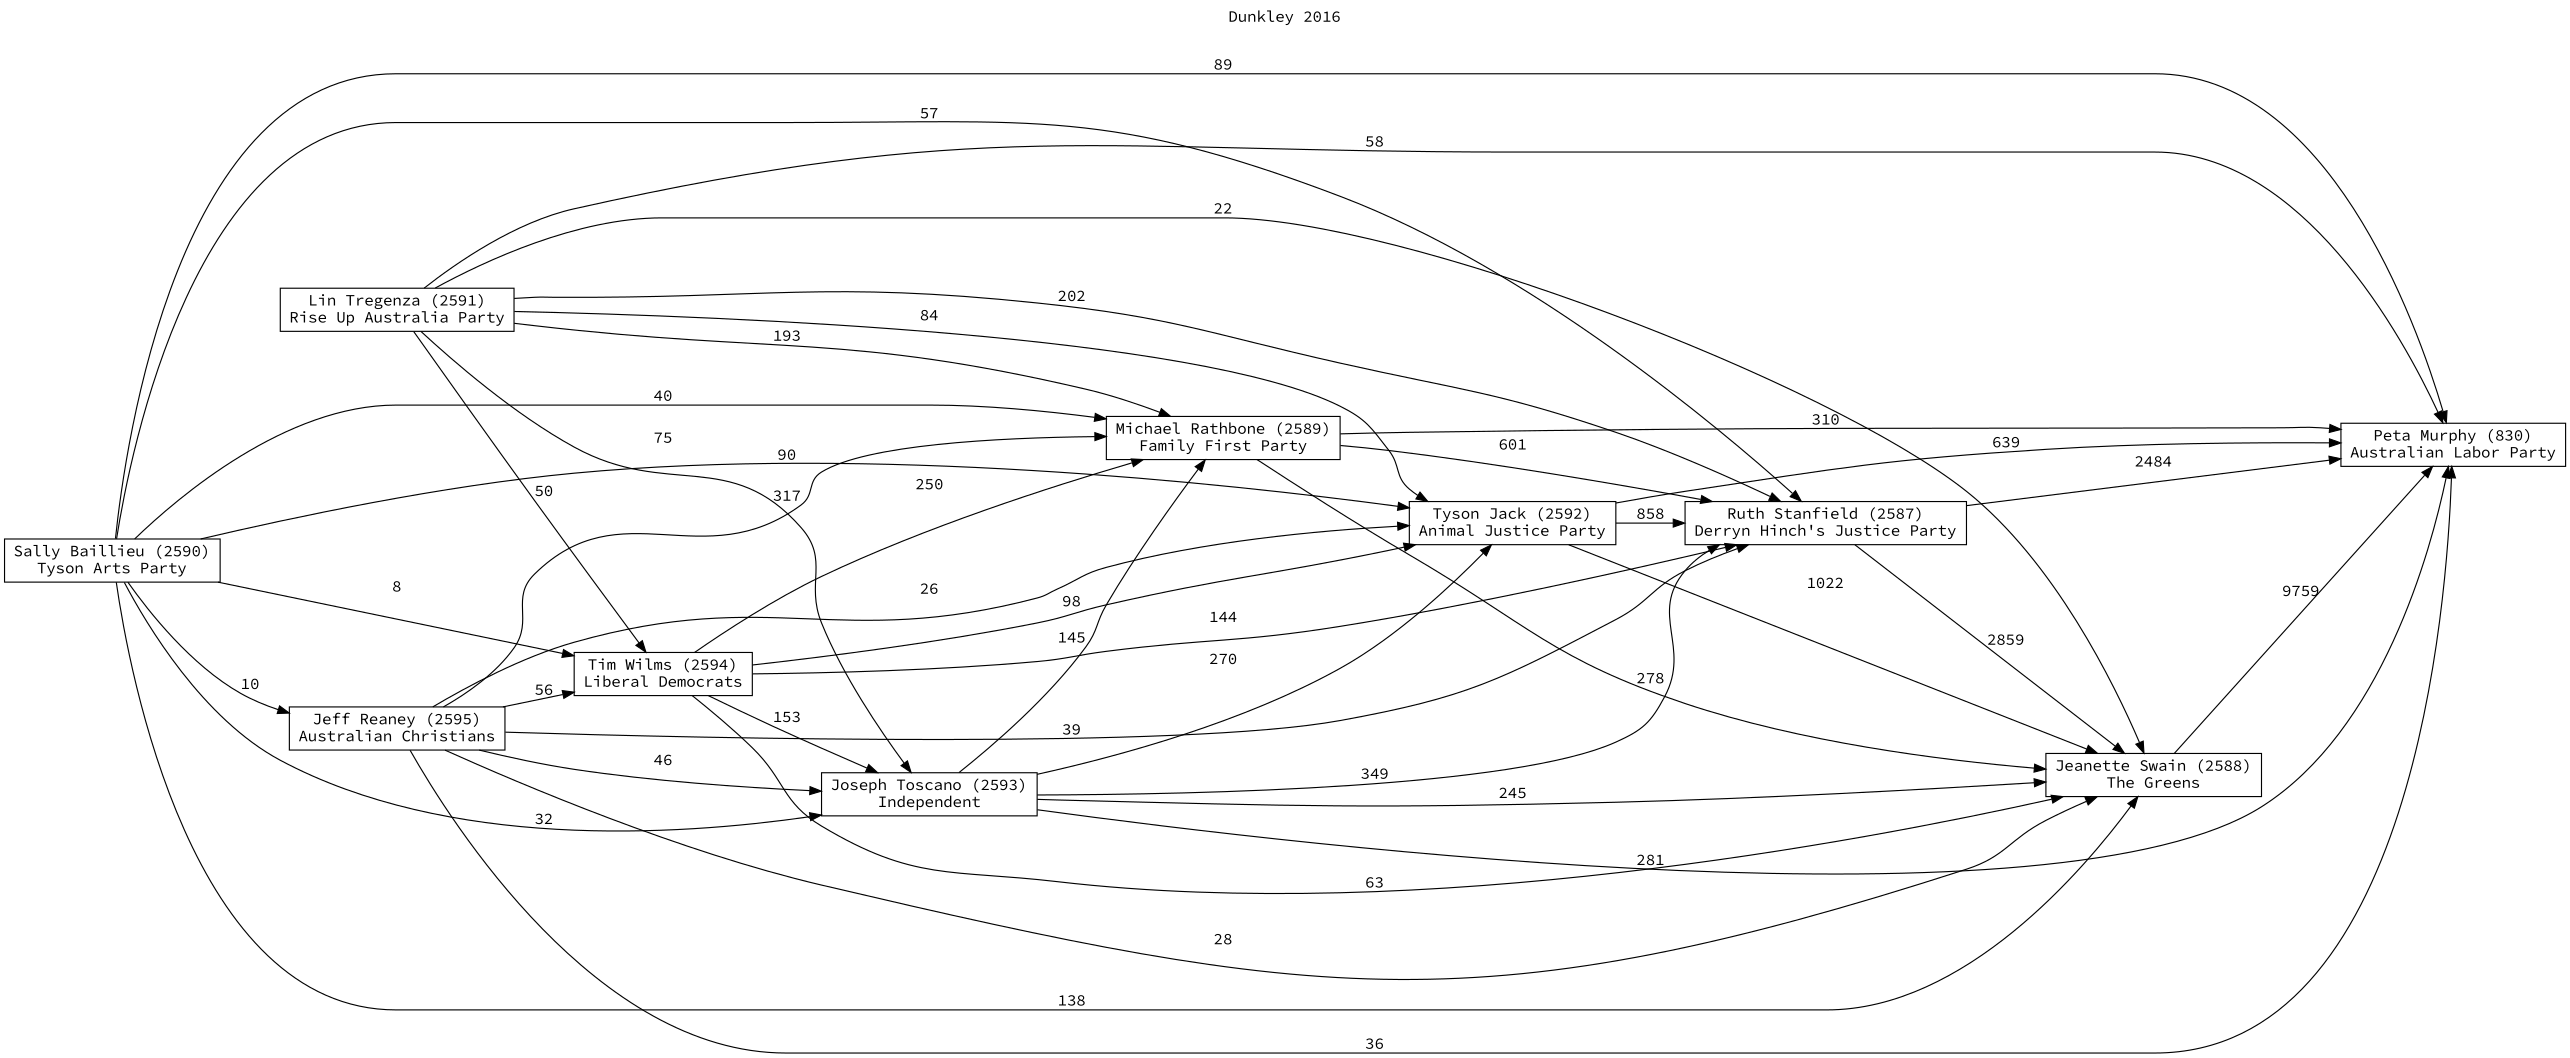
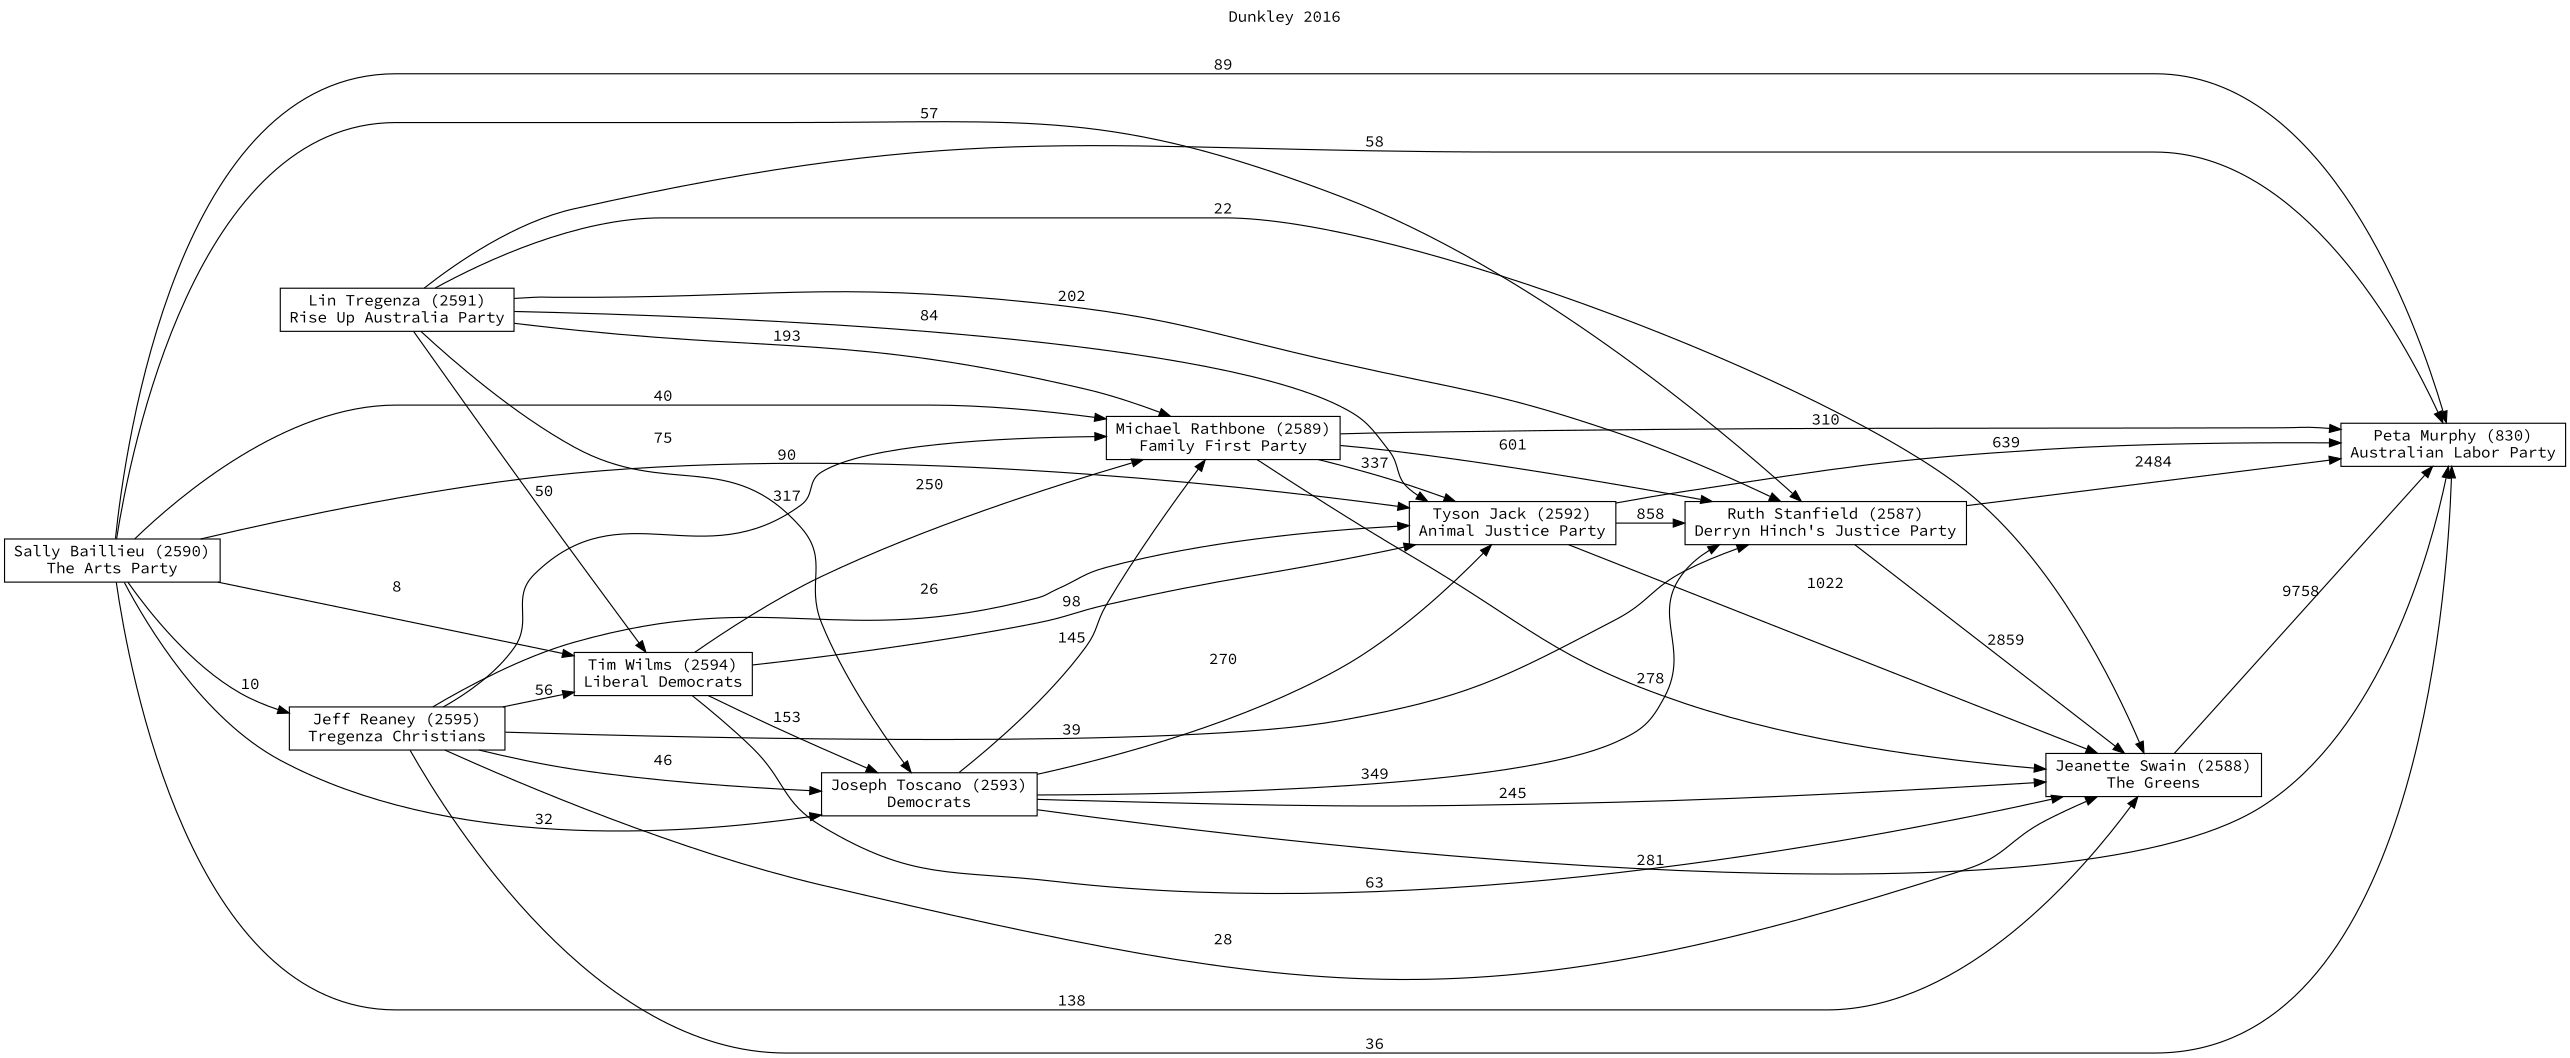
  digraph {
    fontname="Source Code Pro"
    label="Dunkley 2016"
    labelloc=t
    mclimit=10
    rankdir=LR
    node [fontname="Source Code Pro" shape=box]
    edge [fontname="Source Code Pro"]
    n1 [label="Michael Rathbone (2589)\nFamily First Party"]
    n2 [label="Jeanette Swain (2588)\nThe Greens"]
    n3 [label="Peta Murphy (830)\nAustralian Labor Party"]
    n4 [label="Tyson Jack (2592)\nAnimal Justice Party"]
    n5 [label="Ruth Stanfield (2587)\nDerryn Hinch's Justice Party"]
-   n6 [label="Jeff Reaney (2595)\nAustralian Christians"]
+   n6 [label="Jeff Reaney (2595)\nTregenza Christians"]
    n7 [label="Tim Wilms (2594)\nLiberal Democrats"]
-   n8 [label="Joseph Toscano (2593)\nIndependent"]
+   n8 [label="Joseph Toscano (2593)\nDemocrats"]
    n9 [label="Lin Tregenza (2591)\nRise Up Australia Party"]
-   n10 [label="Sally Baillieu (2590)\nTyson Arts Party"]
+   n10 [label="Sally Baillieu (2590)\nThe Arts Party"]
    n1 -> n2 [label=278]
    n1 -> n3 [label=310]
+   n1 -> n4 [label=337]
    n1 -> n5 [label=601]
-   n2 -> n3 [label=9759]
+   n2 -> n3 [label=9758]
    n4 -> n2 [label=1022]
    n4 -> n3 [label=639]
    n4 -> n5 [label=858]
    n5 -> n2 [label=2859]
    n5 -> n3 [label=2484]
    n6 -> n1 [label=317]
    n6 -> n2 [label=28]
    n6 -> n3 [label=36]
    n6 -> n4 [label=26]
    n6 -> n5 [label=39]
    n6 -> n7 [label=56]
    n6 -> n8 [label=46]
    n7 -> n1 [label=250]
    n7 -> n2 [label=63]
    n7 -> n4 [label=98]
-   n7 -> n5 [label=144]
    n7 -> n8 [label=153]
    n8 -> n1 [label=145]
    n8 -> n2 [label=245]
    n8 -> n3 [label=281]
    n8 -> n4 [label=270]
    n8 -> n5 [label=349]
    n9 -> n1 [label=193]
    n9 -> n2 [label=22]
    n9 -> n3 [label=58]
    n9 -> n4 [label=84]
    n9 -> n5 [label=202]
    n9 -> n7 [label=50]
    n9 -> n8 [label=75]
    n10 -> n1 [label=40]
    n10 -> n2 [label=138]
    n10 -> n3 [label=89]
    n10 -> n4 [label=90]
    n10 -> n5 [label=57]
    n10 -> n6 [label=10]
    n10 -> n7 [label=8]
    n10 -> n8 [label=32]
  }
